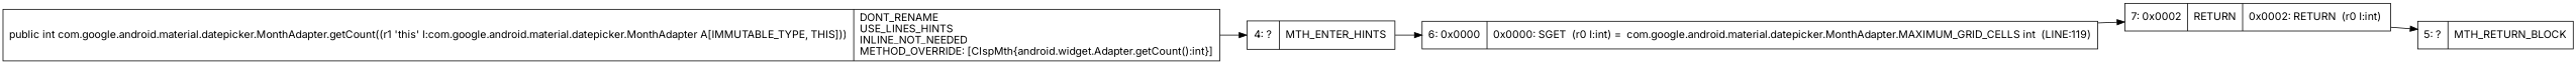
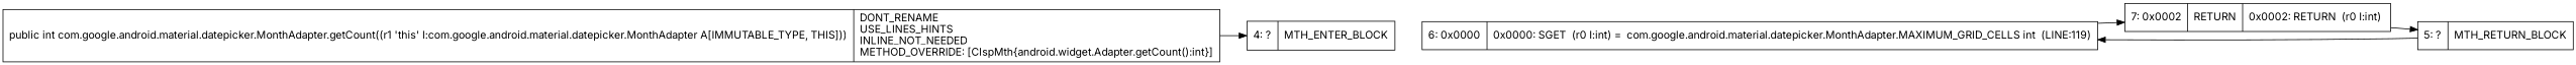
  digraph {
    fontname=Inter
    rankdir=LR
    node [fontname=Inter shape=record]
    edge [fontname=Inter]
-   n1 [label="{4\:\ ?|MTH_ENTER_HINTS\l}"]
+   n1 [label="{4\:\ ?|MTH_ENTER_BLOCK\l}"]
    n2 [label="{6\:\ 0x0000|0x0000: SGET  (r0 I:int) =  com.google.android.material.datepicker.MonthAdapter.MAXIMUM_GRID_CELLS int  (LINE:119)\l}"]
    n3 [label="{7\:\ 0x0002|RETURN\l|0x0002: RETURN  (r0 I:int) \l}"]
    n4 [label="{5\:\ ?|MTH_RETURN_BLOCK\l}"]
    n5 [label="{public int com.google.android.material.datepicker.MonthAdapter.getCount((r1 'this' I:com.google.android.material.datepicker.MonthAdapter A[IMMUTABLE_TYPE, THIS]))  | DONT_RENAME\lUSE_LINES_HINTS\lINLINE_NOT_NEEDED\lMETHOD_OVERRIDE: [ClspMth\{android.widget.Adapter.getCount():int\}]\l}"]
-   n1 -> n2
+   n4 -> n2
    n2 -> n3
    n3 -> n4
    n5 -> n1
  }
